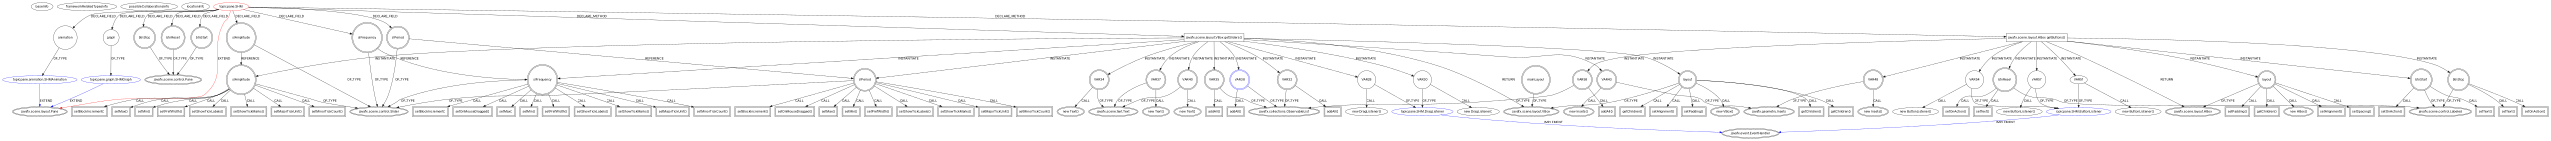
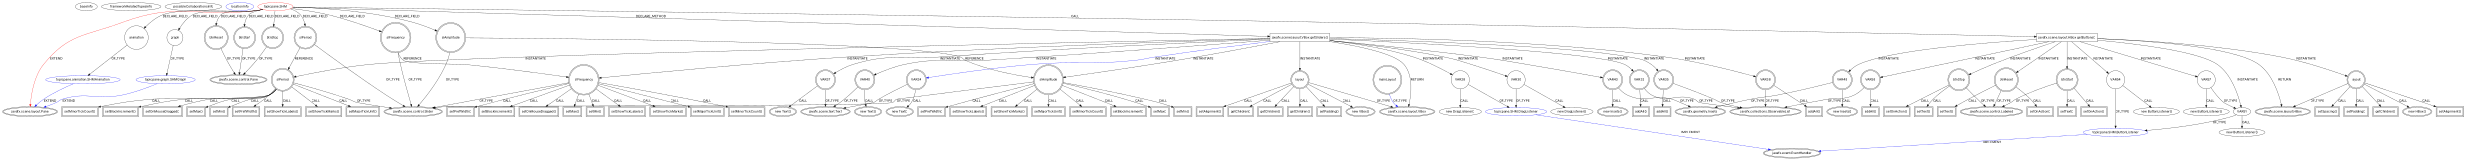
  digraph {
    fontname=Inter
    node [fontname=Inter isFrameworkType=true vertexType=INSIDE_CALL peripheries=2 shape=box]
    edge [fontname=Inter]
    baseInfo [category=extension_graph graphId=2292 isAnonymous=false possibleRelation=true isFrameworkType="" vertexType="" peripheries="" shape=""]
    frameworkRelatedTypesInfo [0="javafx.scene.layout.Pane" isFrameworkType="" vertexType="" peripheries="" shape=""]
    possibleCollaborationsInfo [0="2292~CLIENT_METHOD_DECLARATION-INSTANTIATION-CLIENT_METHOD_DECLARATION-INSTANTIATION-~javafx.scene.layout.Pane ~javafx.event.EventHandler ~false~false" 1="2292~FIELD_DECLARATION-~javafx.scene.layout.Pane ~javafx.scene.layout.Pane ~false~false" 2="2292~CLIENT_METHOD_DECLARATION-INSTANTIATION-CLIENT_METHOD_DECLARATION-INSTANTIATION-CLIENT_METHOD_DECLARATION-INSTANTIATION-~javafx.scene.layout.Pane ~javafx.event.EventHandler ~false~false" isFrameworkType="" vertexType="" peripheries="" shape=""]
-   locationInfo [contextSignature=SHM filePath="/cmd802-projectmain/projectmain-master/GroupProject/src/topicpane/SHM.java" graphId=2292 projectName="cmd802-projectmain" isFrameworkType="" vertexType="" peripheries="" shape=""]
+   locationInfo [contextSignature=SHM filePath="/cmd802-projectmain/projectmain-master/GroupProject/src/topicpane/SHM.java" graphId=2292 projectName="cmd802-projectmain" color=blue isFrameworkType="" vertexType="" peripheries="" shape=""]
    n5 [color=red isFrameworkType=false label="topicpane.SHM" vertexType=ROOT_CLIENT_CLASS_DECLARATION peripheries="" shape=""]
    n6 [label="javafx.scene.layout.Pane" vertexType=FRAMEWORK_CLASS_TYPE shape=""]
    n7 [isFrameworkType=false label=animation shape=circle vertexType=FIELD_DECLARATION peripheries=""]
    n8 [label=btnReset shape=circle vertexType=FIELD_DECLARATION]
    n9 [label=btnStart shape=circle vertexType=FIELD_DECLARATION]
    n10 [label=btnStop shape=circle vertexType=FIELD_DECLARATION]
    n11 [isFrameworkType=false label="graph" shape=circle vertexType=FIELD_DECLARATION peripheries=""]
    n12 [label=slAmplitude shape=circle vertexType=FIELD_DECLARATION]
    n13 [label=slFrequency shape=circle vertexType=FIELD_DECLARATION]
    n14 [label=slPeriod shape=circle vertexType=FIELD_DECLARATION]
    n15 [isFrameworkType=false label="javafx.scene.layout.VBox getSliders()" vertexType=CLIENT_METHOD_DECLARATION peripheries=""]
    n16 [isFrameworkType=false label="javafx.scene.layout.HBox getButtons()" vertexType=CLIENT_METHOD_DECLARATION peripheries=""]
    n17 [color=blue isFrameworkType=false label="topicpane.animation.SHMAnimation" vertexType=REFERENCE_CLIENT_CLASS_DECLARATION peripheries="" shape=""]
    n18 [label="javafx.scene.control.Pane" vertexType=FRAMEWORK_CLASS_TYPE shape=""]
    n19 [color=blue isFrameworkType=false label="topicpane.graph.SHMGraph" vertexType=REFERENCE_CLIENT_CLASS_DECLARATION peripheries="" shape=""]
    n20 [label=mainLayout shape=circle vertexType=FIELD_DECLARATION]
    n21 [label="javafx.scene.layout.VBox" vertexType=FRAMEWORK_CLASS_TYPE shape=""]
    n22 [label="javafx.scene.control.Slider" vertexType=FRAMEWORK_CLASS_TYPE shape=""]
    n23 [label=slAmplitude shape=circle vertexType=VARIABLE_EXPRESION]
    n24 [label=slFrequency shape=circle vertexType=VARIABLE_EXPRESION]
    n25 [label=slPeriod shape=circle vertexType=VARIABLE_EXPRESION]
    n26 [isFrameworkType=false label=VAR28 shape=circle vertexType=VARIABLE_EXPRESION peripheries=""]
    n27 [isFrameworkType=false label=VAR30 shape=circle vertexType=VARIABLE_EXPRESION peripheries=""]
    n28 [label=layout shape=circle vertexType=VARIABLE_EXPRESION]
    n29 [label=VAR32 shape=circle vertexType=VARIABLE_EXPRESION]
    n30 [label=VAR34 shape=circle vertexType=VARIABLE_EXPRESION]
    n31 [label=VAR35 shape=circle vertexType=VARIABLE_EXPRESION]
    n32 [label=VAR37 shape=circle vertexType=VARIABLE_EXPRESION]
-   n33 [label=VAR38 shape=circle vertexType=VARIABLE_EXPRESION color=blue]
+   n33 [label=VAR38 shape=circle vertexType=VARIABLE_EXPRESION]
    n34 [label=VAR40 shape=circle vertexType=VARIABLE_EXPRESION]
    n35 [label=VAR43 shape=circle vertexType=VARIABLE_EXPRESION]
    n36 [label="javafx.scene.layout.HBox" vertexType=FRAMEWORK_CLASS_TYPE shape=""]
    n37 [label=layout shape=circle vertexType=VARIABLE_EXPRESION]
    n38 [label=VAR48 shape=circle vertexType=VARIABLE_EXPRESION]
    n39 [label=btnStart shape=circle vertexType=VARIABLE_EXPRESION]
    n40 [isFrameworkType=false label=VAR51 shape=ellipse vertexType=VARIABLE_EXPRESION peripheries=""]
    n41 [label=btnStop shape=circle vertexType=VARIABLE_EXPRESION]
    n42 [isFrameworkType=false label=VAR54 shape=circle vertexType=VARIABLE_EXPRESION peripheries=""]
    n43 [label=btnReset shape=circle vertexType=VARIABLE_EXPRESION]
    n44 [isFrameworkType=false label=VAR57 shape=circle vertexType=VARIABLE_EXPRESION peripheries=""]
    n45 [label=VAR58 shape=circle vertexType=VARIABLE_EXPRESION]
    n46 [label="setMax()"]
    n47 [label="setMin()"]
    n48 [label="setPrefWidth()"]
    n49 [label="setShowTickLabels()"]
    n50 [label="setShowTickMarks()"]
    n51 [label="setMajorTickUnit()"]
    n52 [label="setMinorTickCount()"]
    n53 [label="setBlockIncrement()"]
    n54 [label="setMax()"]
    n55 [label="setMin()"]
    n56 [label="setPrefWidth()"]
    n57 [label="setShowTickLabels()"]
    n58 [label="setShowTickMarks()"]
    n59 [label="setMajorTickUnit()"]
    n60 [label="setMinorTickCount()"]
    n61 [label="setBlockIncrement()"]
    n62 [label="setOnMouseDragged()"]
    n63 [label="setMax()"]
    n64 [label="setMin()"]
    n65 [label="setPrefWidth()"]
    n66 [label="setShowTickLabels()"]
    n67 [label="setShowTickMarks()"]
    n68 [label="setMajorTickUnit()"]
    n69 [label="setMinorTickCount()"]
    n70 [label="setBlockIncrement()"]
    n71 [label="setOnMouseDragged()"]
    n72 [color=blue isFrameworkType=false label="topicpane.SHM.DragListener" vertexType=REFERENCE_CLIENT_CLASS_DECLARATION peripheries="" shape=""]
    n73 [isFrameworkType=false label="new DragListener()" vertexType=CONSTRUCTOR_CALL peripheries="" shape=""]
    n74 [isFrameworkType=false label="new DragListener()" vertexType=CONSTRUCTOR_CALL peripheries="" shape=""]
    n75 [label="new VBox()" vertexType=CONSTRUCTOR_CALL shape=""]
    n76 [label="getChildren()"]
    n77 [label="getChildren()"]
    n78 [label="getChildren()"]
    n79 [label="setAlignment()"]
    n80 [label="setPadding()"]
    n81 [label="javafx.collections.ObservableList" vertexType=FRAMEWORK_INTERFACE_TYPE shape=""]
    n82 [label="addAll()"]
    n83 [label="javafx.scene.text.Text" vertexType=FRAMEWORK_CLASS_TYPE shape=""]
    n84 [label="new Text()" vertexType=CONSTRUCTOR_CALL shape=""]
    n85 [label="addAll()"]
    n86 [label="new Text()" vertexType=CONSTRUCTOR_CALL shape=""]
    n87 [label="addAll()"]
    n88 [label="new Text()" vertexType=CONSTRUCTOR_CALL shape=""]
    n89 [label="javafx.geometry.Insets" vertexType=FRAMEWORK_CLASS_TYPE shape=""]
    n90 [label="new Insets()" vertexType=CONSTRUCTOR_CALL shape=""]
    n91 [label="javafx.event.EventHandler" vertexType=FRAMEWORK_INTERFACE_TYPE shape=""]
    n92 [label="new HBox()" vertexType=CONSTRUCTOR_CALL shape=""]
    n93 [label="setAlignment()"]
    n94 [label="setSpacing()"]
    n95 [label="setPadding()"]
    n96 [label="getChildren()"]
    n97 [label="new Insets()" vertexType=CONSTRUCTOR_CALL shape=""]
    n98 [label="javafx.scene.control.Labeled" vertexType=FRAMEWORK_CLASS_TYPE shape=""]
    n99 [label="setText()"]
    n100 [label="setOnAction()"]
    n101 [color=blue isFrameworkType=false label="topicpane.SHM.ButtonListener" vertexType=REFERENCE_CLIENT_CLASS_DECLARATION peripheries="" shape=""]
    n102 [isFrameworkType=false label="new ButtonListener()" vertexType=CONSTRUCTOR_CALL peripheries="" shape=""]
    n103 [label="setText()"]
    n104 [label="setOnAction()"]
    n105 [isFrameworkType=false label="new ButtonListener()" vertexType=CONSTRUCTOR_CALL peripheries="" shape=""]
    n106 [label="setText()"]
    n107 [label="setOnAction()"]
    n108 [isFrameworkType=false label="new ButtonListener()" vertexType=CONSTRUCTOR_CALL peripheries="" shape=""]
    n109 [label="addAll()"]
    n5 -> n6 [color=red label=EXTEND]
    n5 -> n7 [label=DECLARE_FIELD]
    n5 -> n8 [label=DECLARE_FIELD]
    n5 -> n9 [label=DECLARE_FIELD]
    n5 -> n10 [label=DECLARE_FIELD]
    n5 -> n11 [label=DECLARE_FIELD]
    n5 -> n12 [label=DECLARE_FIELD]
    n5 -> n13 [label=DECLARE_FIELD]
    n5 -> n14 [label=DECLARE_FIELD]
    n5 -> n15 [label=DECLARE_METHOD]
-   n5 -> n16 [label=DECLARE_METHOD]
+   n5 -> n16 [label=CALL]
    n7 -> n17 [label=OF_TYPE]
    n8 -> n18 [label=OF_TYPE]
    n9 -> n18 [label=OF_TYPE]
    n10 -> n18 [label=OF_TYPE]
    n11 -> n19 [label=OF_TYPE]
    n12 -> n22 [label=OF_TYPE]
    n12 -> n23 [label=REFERENCE]
    n13 -> n22 [label=OF_TYPE]
    n13 -> n24 [label=REFERENCE]
    n14 -> n22 [label=OF_TYPE]
    n14 -> n25 [label=REFERENCE]
    n15 -> n21 [label=RETURN]
    n15 -> n23 [label=INSTANTIATE]
    n15 -> n24 [label=INSTANTIATE]
    n15 -> n25 [label=INSTANTIATE]
    n15 -> n26 [label=INSTANTIATE]
    n15 -> n27 [label=INSTANTIATE]
    n15 -> n28 [label=INSTANTIATE]
    n15 -> n29 [label=INSTANTIATE]
-   n15 -> n30 [label=INSTANTIATE]
+   n15 -> n30 [label=INSTANTIATE color=blue]
    n15 -> n31 [label=INSTANTIATE]
    n15 -> n32 [label=INSTANTIATE]
    n15 -> n33 [label=INSTANTIATE]
    n15 -> n34 [label=INSTANTIATE]
    n15 -> n35 [label=INSTANTIATE]
    n16 -> n36 [label=RETURN]
    n16 -> n37 [label=INSTANTIATE]
    n16 -> n38 [label=INSTANTIATE]
    n16 -> n39 [label=INSTANTIATE]
    n16 -> n40 [label=INSTANTIATE]
    n16 -> n41 [label=INSTANTIATE]
    n16 -> n42 [label=INSTANTIATE]
    n16 -> n43 [label=INSTANTIATE]
    n16 -> n44 [label=INSTANTIATE]
    n16 -> n45 [label=INSTANTIATE]
    n17 -> n6 [color=blue label=EXTEND]
    n19 -> n6 [color=blue label=EXTEND]
-   n20 -> n21 [label=OF_TYPE]
+   n20 -> n21 [label=OF_TYPE color=blue]
    n23 -> n22 [label=OF_TYPE]
    n23 -> n46 [label=CALL]
    n23 -> n47 [label=CALL]
    n23 -> n48 [label=CALL]
    n23 -> n49 [label=CALL]
    n23 -> n50 [label=CALL]
    n23 -> n51 [label=CALL]
    n23 -> n52 [label=CALL]
    n23 -> n53 [label=CALL]
    n24 -> n22 [label=OF_TYPE]
    n24 -> n54 [label=CALL]
    n24 -> n55 [label=CALL]
    n24 -> n56 [label=CALL]
    n24 -> n57 [label=CALL]
    n24 -> n58 [label=CALL]
    n24 -> n59 [label=CALL]
    n24 -> n60 [label=CALL]
    n24 -> n61 [label=CALL]
    n24 -> n62 [label=CALL]
    n25 -> n22 [label=OF_TYPE]
    n25 -> n63 [label=CALL]
    n25 -> n64 [label=CALL]
    n25 -> n65 [label=CALL]
    n25 -> n66 [label=CALL]
    n25 -> n67 [label=CALL]
    n25 -> n68 [label=CALL]
    n25 -> n69 [label=CALL]
    n25 -> n70 [label=CALL]
    n25 -> n71 [label=CALL]
    n26 -> n72 [label=OF_TYPE]
    n26 -> n73 [label=CALL]
    n27 -> n72 [label=OF_TYPE]
    n27 -> n74 [label=CALL]
    n28 -> n21 [label=OF_TYPE]
    n28 -> n75 [label=CALL]
    n28 -> n76 [label=CALL]
    n28 -> n77 [label=CALL]
    n28 -> n78 [label=CALL]
    n28 -> n79 [label=CALL]
    n28 -> n80 [label=CALL]
    n29 -> n81 [label=OF_TYPE]
    n29 -> n82 [label=CALL]
    n30 -> n83 [label=OF_TYPE]
    n30 -> n84 [label=CALL]
    n31 -> n81 [label=OF_TYPE]
    n31 -> n85 [label=CALL]
    n32 -> n83 [label=OF_TYPE]
    n32 -> n86 [label=CALL]
    n33 -> n81 [label=OF_TYPE]
    n33 -> n87 [label=CALL]
    n34 -> n83 [label=OF_TYPE]
    n34 -> n88 [label=CALL]
    n35 -> n89 [label=OF_TYPE]
    n35 -> n90 [label=CALL]
    n37 -> n36 [label=OF_TYPE]
    n37 -> n92 [label=CALL]
    n37 -> n93 [label=CALL]
    n37 -> n94 [label=CALL]
    n37 -> n95 [label=CALL]
    n37 -> n96 [label=CALL]
    n38 -> n89 [label=OF_TYPE]
    n38 -> n97 [label=CALL]
    n39 -> n98 [label=OF_TYPE]
    n39 -> n99 [label=CALL]
    n39 -> n100 [label=CALL]
    n40 -> n101 [label=OF_TYPE]
    n40 -> n102 [label=CALL]
    n41 -> n98 [label=OF_TYPE]
    n41 -> n103 [label=CALL]
    n41 -> n104 [label=CALL]
    n42 -> n101 [label=OF_TYPE]
    n42 -> n105 [label=CALL]
    n43 -> n98 [label=OF_TYPE]
    n43 -> n106 [label=CALL]
    n43 -> n107 [label=CALL]
-   n44 -> n101 [label=OF_TYPE]
+   n44 -> n40 [label=OF_TYPE]
    n44 -> n108 [label=CALL]
    n45 -> n81 [label=OF_TYPE]
    n45 -> n109 [label=CALL]
    n72 -> n91 [color=blue label=IMPLEMENT]
    n101 -> n91 [color=blue label=IMPLEMENT]
  }
